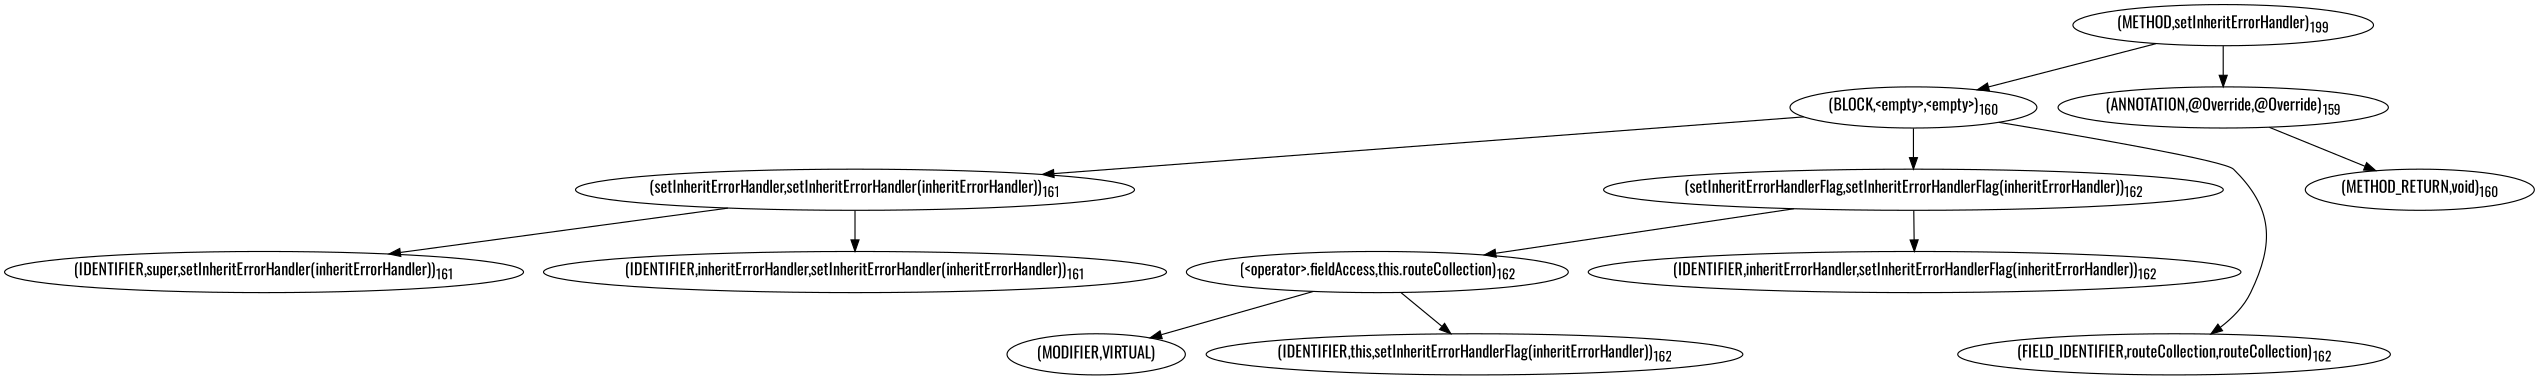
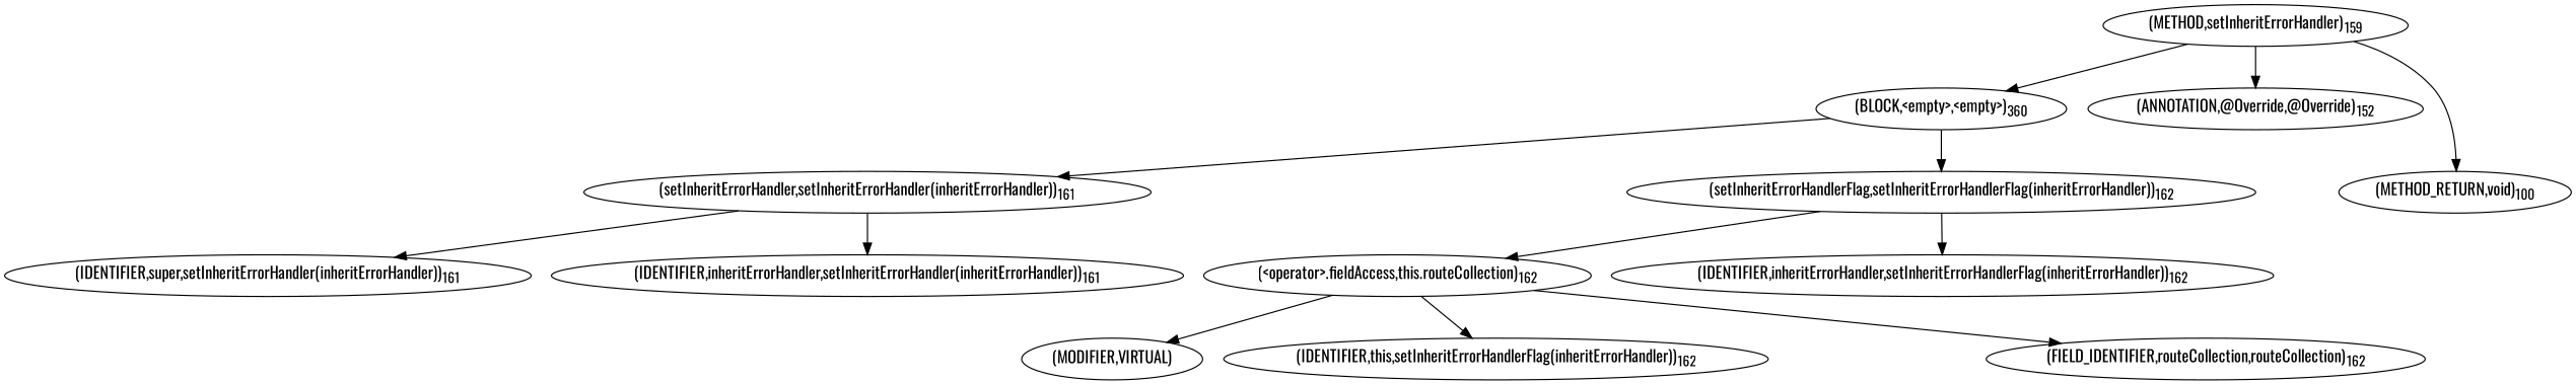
  digraph {
    fontname=Oswald
    node [fontname=Oswald]
    edge [fontname=Oswald]
-   n1 [label=<(METHOD,setInheritErrorHandler)<SUB>199</SUB>>]
-   n2 [label=<(BLOCK,&lt;empty&gt;,&lt;empty&gt;)<SUB>160</SUB>>]
-   n3 [label=<(ANNOTATION,@Override,@Override)<SUB>159</SUB>>]
-   n4 [label=<(METHOD_RETURN,void)<SUB>160</SUB>>]
+   n1 [label=<(METHOD,setInheritErrorHandler)<SUB>159</SUB>>]
+   n2 [label=<(BLOCK,&lt;empty&gt;,&lt;empty&gt;)<SUB>360</SUB>>]
+   n3 [label=<(ANNOTATION,@Override,@Override)<SUB>152</SUB>>]
+   n4 [label=<(METHOD_RETURN,void)<SUB>100</SUB>>]
    n5 [label=<(setInheritErrorHandler,setInheritErrorHandler(inheritErrorHandler))<SUB>161</SUB>>]
    n6 [label=<(setInheritErrorHandlerFlag,setInheritErrorHandlerFlag(inheritErrorHandler))<SUB>162</SUB>>]
    n7 [label=<(MODIFIER,VIRTUAL)>]
    n8 [label=<(IDENTIFIER,super,setInheritErrorHandler(inheritErrorHandler))<SUB>161</SUB>>]
    n9 [label=<(IDENTIFIER,inheritErrorHandler,setInheritErrorHandler(inheritErrorHandler))<SUB>161</SUB>>]
    n10 [label=<(&lt;operator&gt;.fieldAccess,this.routeCollection)<SUB>162</SUB>>]
    n11 [label=<(IDENTIFIER,inheritErrorHandler,setInheritErrorHandlerFlag(inheritErrorHandler))<SUB>162</SUB>>]
    n12 [label=<(IDENTIFIER,this,setInheritErrorHandlerFlag(inheritErrorHandler))<SUB>162</SUB>>]
    n13 [label=<(FIELD_IDENTIFIER,routeCollection,routeCollection)<SUB>162</SUB>>]
    n1 -> n2
    n1 -> n3
-   n3 -> n4
+   n1 -> n4
    n2 -> n5
    n2 -> n6
    n5 -> n8
    n5 -> n9
    n6 -> n10
    n6 -> n11
    n10 -> n7
    n10 -> n12
-   n2 -> n13
+   n10 -> n13
  }
